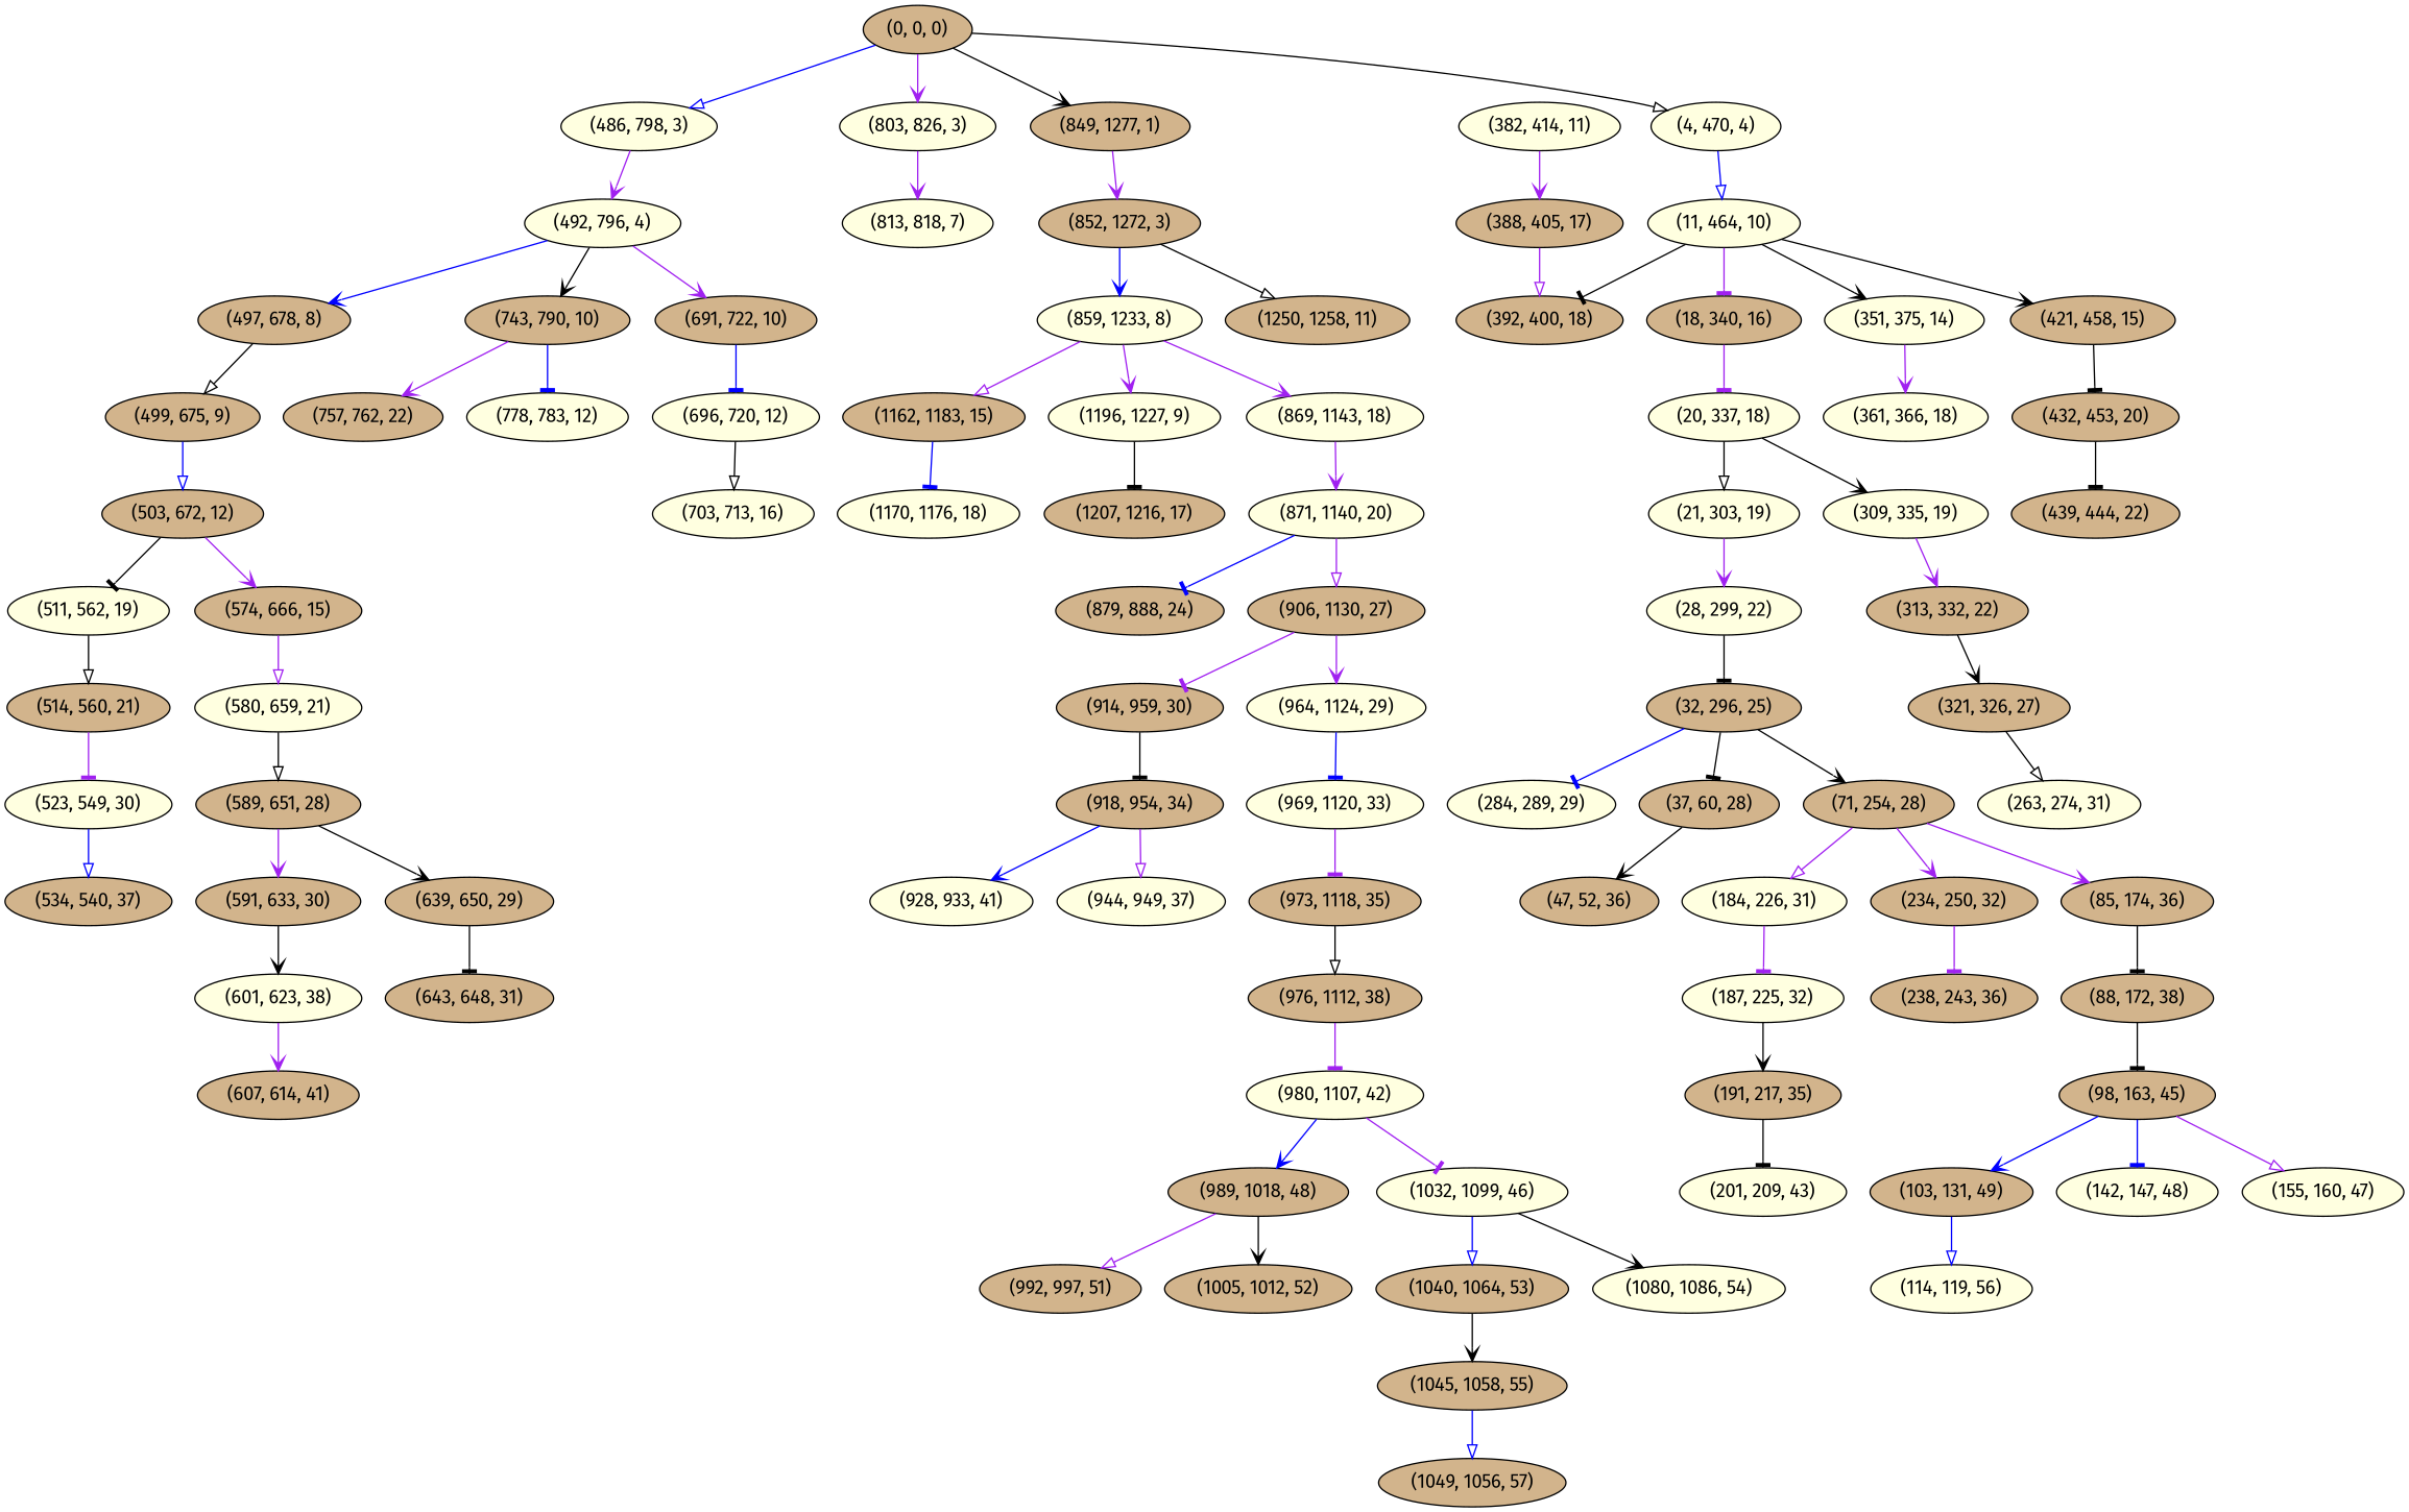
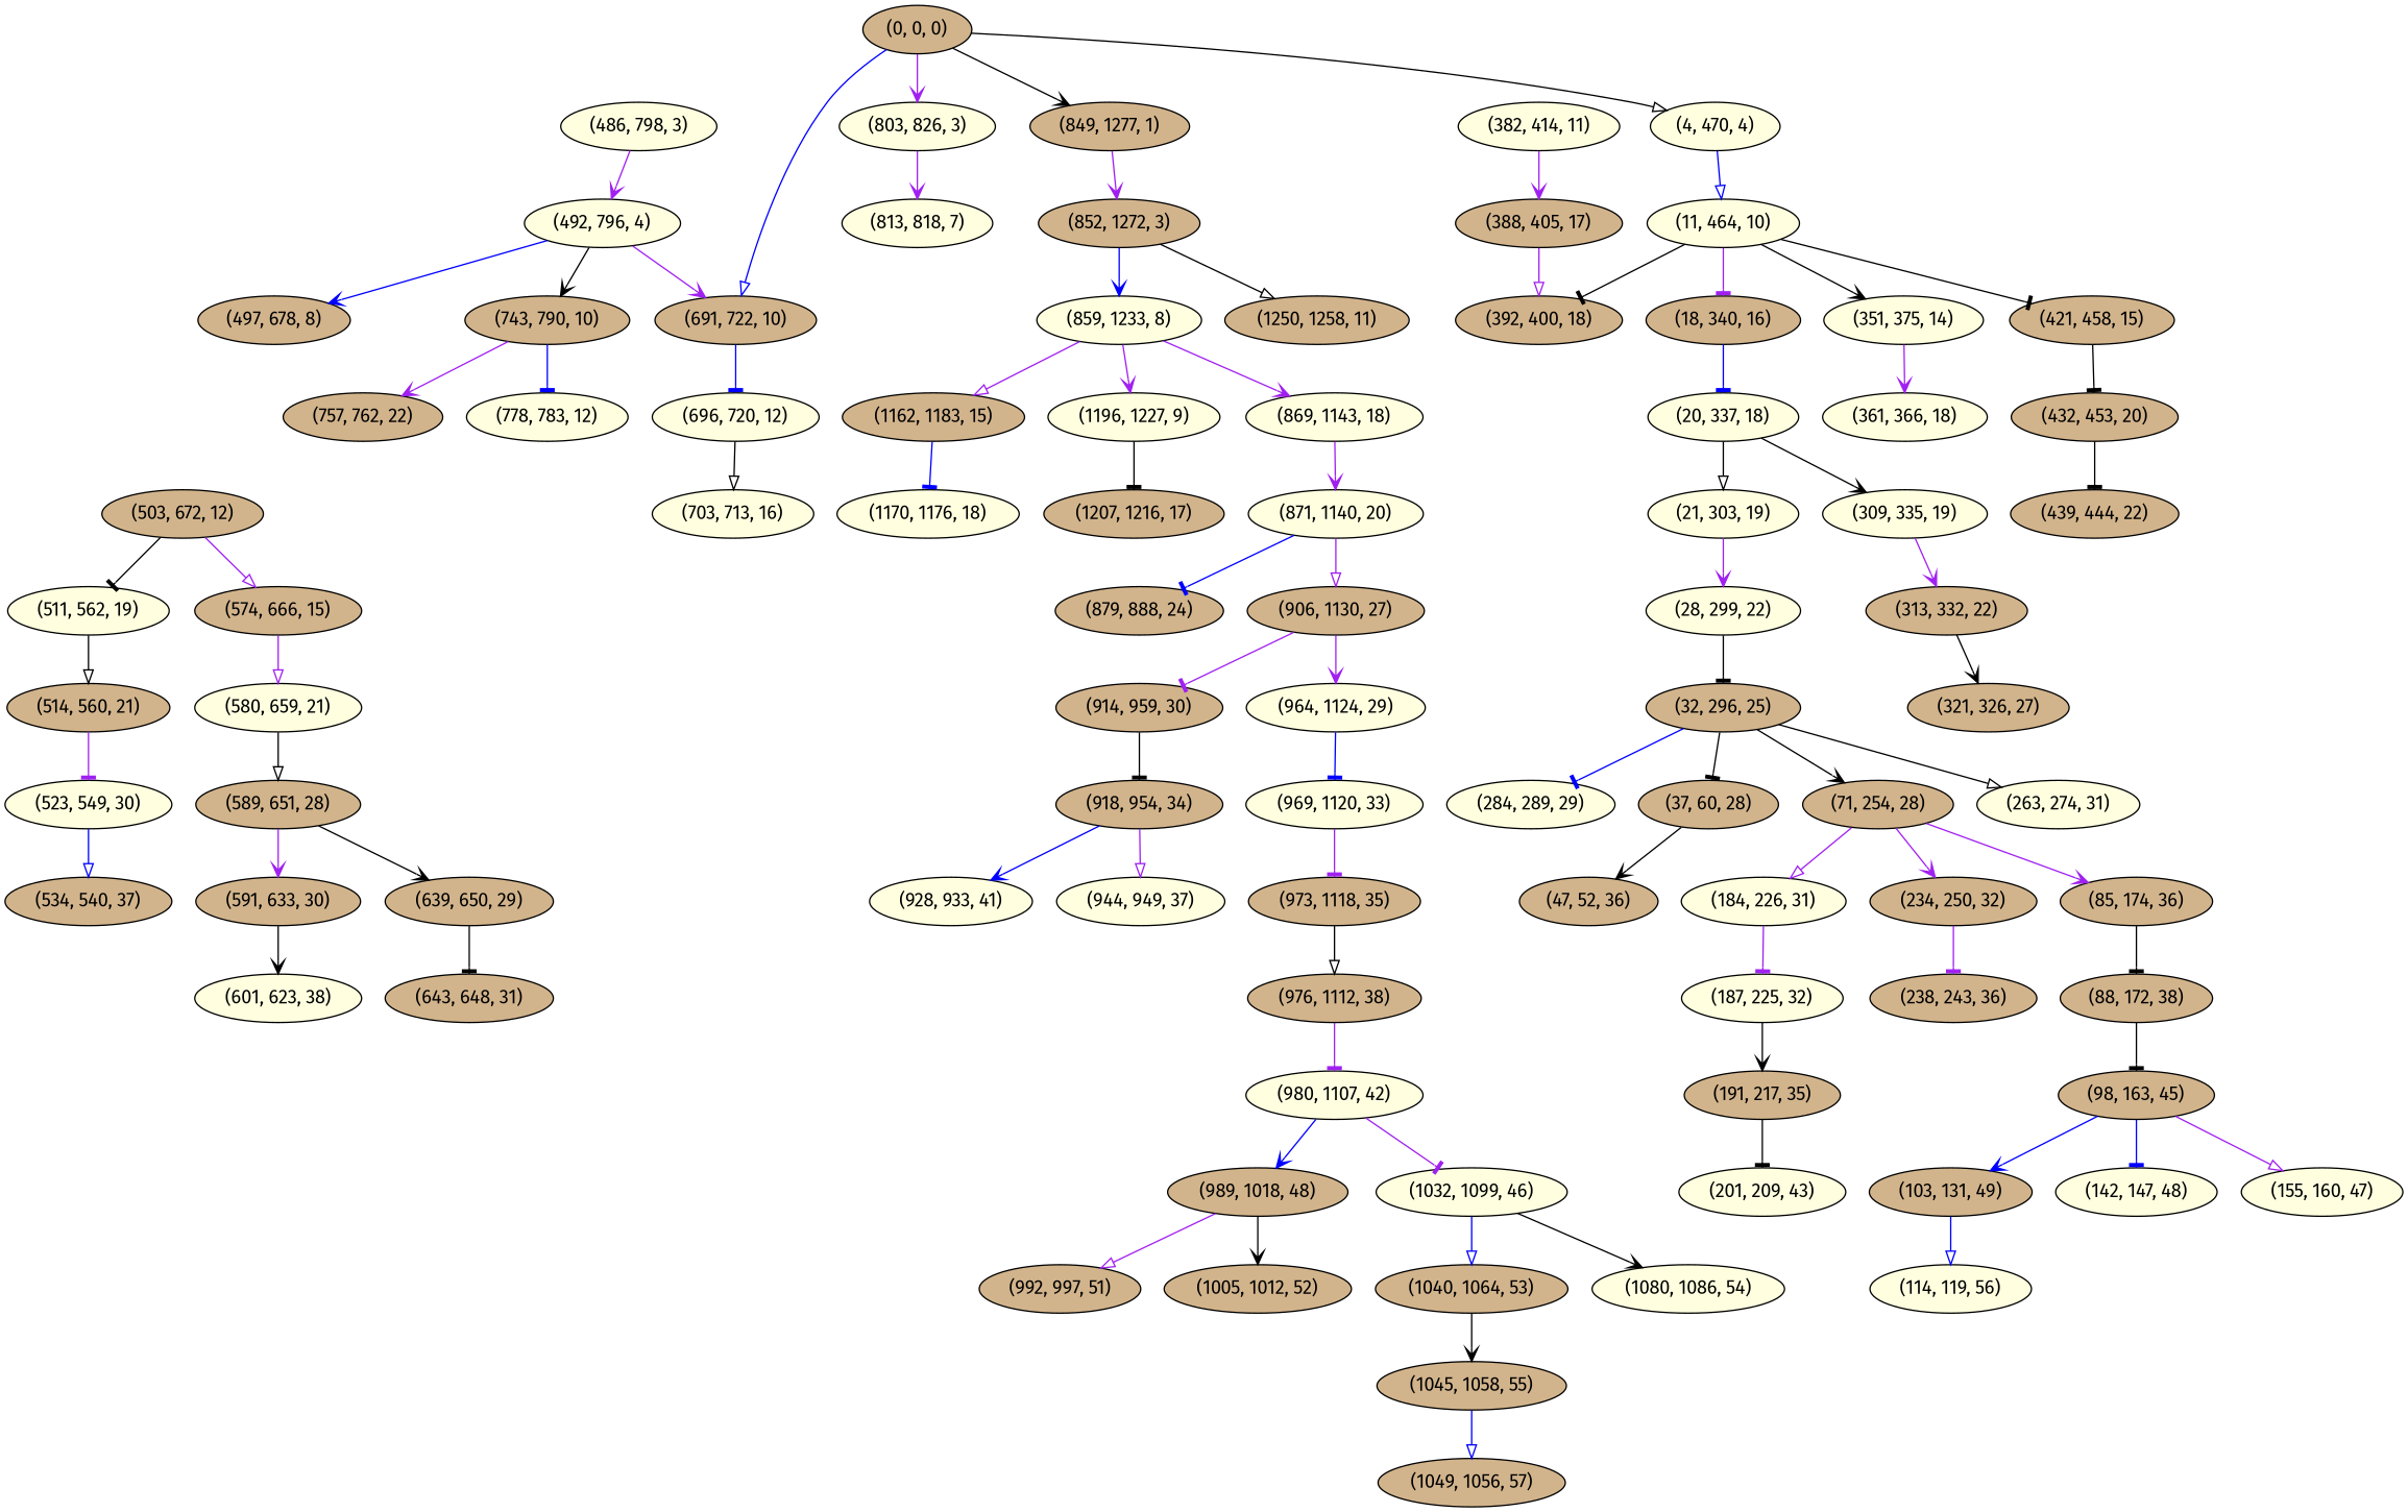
  digraph {
    fontname="Fira Sans"
    node [fillcolor=tan fontname="Fira Sans" style=filled]
    edge [arrowhead=vee color=purple fontname="Fira Sans"]
    "(4, 470, 4)" [fillcolor=lightyellow]
    "(0, 0, 0)"
    n3 [fillcolor=lightyellow label="(486, 798, 3)"]
    "(803, 826, 3)" [fillcolor=lightyellow]
    "(849, 1277, 1)"
    "(11, 464, 10)" [fillcolor=lightyellow]
    "(492, 796, 4)" [fillcolor=lightyellow]
    "(813, 818, 7)" [fillcolor=lightyellow]
    "(852, 1272, 3)"
    "(18, 340, 16)"
    "(351, 375, 14)" [fillcolor=lightyellow]
    "(421, 458, 15)"
    "(392, 400, 18)"
    "(20, 337, 18)" [fillcolor=lightyellow]
    "(361, 366, 18)" [fillcolor=lightyellow]
    "(382, 414, 11)" [fillcolor=lightyellow]
    "(388, 405, 17)"
    "(432, 453, 20)"
    "(21, 303, 19)" [fillcolor=lightyellow]
    "(309, 335, 19)" [fillcolor=lightyellow]
    "(28, 299, 22)" [fillcolor=lightyellow]
    "(313, 332, 22)"
    "(32, 296, 25)"
    "(37, 60, 28)"
    "(71, 254, 28)"
    "(263, 274, 31)" [fillcolor=lightyellow]
    "(284, 289, 29)" [fillcolor=lightyellow]
    "(47, 52, 36)"
    "(85, 174, 36)"
    "(184, 226, 31)" [fillcolor=lightyellow]
    "(234, 250, 32)"
    "(88, 172, 38)"
    "(187, 225, 32)" [fillcolor=lightyellow]
    "(238, 243, 36)"
    "(98, 163, 45)"
    "(103, 131, 49)"
    "(142, 147, 48)" [fillcolor=lightyellow]
    "(155, 160, 47)" [fillcolor=lightyellow]
    "(114, 119, 56)" [fillcolor=lightyellow]
    "(191, 217, 35)"
    "(201, 209, 43)" [fillcolor=lightyellow]
    "(321, 326, 27)"
    "(439, 444, 22)"
    "(497, 678, 8)"
    "(691, 722, 10)"
    "(743, 790, 10)"
-   "(499, 675, 9)"
    "(696, 720, 12)" [fillcolor=lightyellow]
    "(757, 762, 22)"
    "(778, 783, 12)" [fillcolor=lightyellow]
    "(503, 672, 12)"
    "(511, 562, 19)" [fillcolor=lightyellow]
    "(574, 666, 15)"
    "(514, 560, 21)"
    "(580, 659, 21)" [fillcolor=lightyellow]
    "(523, 549, 30)" [fillcolor=lightyellow]
    "(534, 540, 37)"
    "(589, 651, 28)"
    "(591, 633, 30)"
    "(639, 650, 29)"
    "(601, 623, 38)" [fillcolor=lightyellow]
    "(643, 648, 31)"
-   "(607, 614, 41)"
    "(703, 713, 16)" [fillcolor=lightyellow]
    "(859, 1233, 8)" [fillcolor=lightyellow]
    "(1250, 1258, 11)"
    "(869, 1143, 18)" [fillcolor=lightyellow]
    "(1162, 1183, 15)"
    "(1196, 1227, 9)" [fillcolor=lightyellow]
    "(871, 1140, 20)" [fillcolor=lightyellow]
    "(1170, 1176, 18)" [fillcolor=lightyellow]
    "(1207, 1216, 17)"
    "(879, 888, 24)"
    "(906, 1130, 27)"
    "(914, 959, 30)"
    "(964, 1124, 29)" [fillcolor=lightyellow]
    "(918, 954, 34)"
    "(969, 1120, 33)" [fillcolor=lightyellow]
    "(928, 933, 41)" [fillcolor=lightyellow]
    "(944, 949, 37)" [fillcolor=lightyellow]
    "(973, 1118, 35)"
    "(976, 1112, 38)"
    "(980, 1107, 42)" [fillcolor=lightyellow]
    "(989, 1018, 48)"
    "(1032, 1099, 46)" [fillcolor=lightyellow]
    "(992, 997, 51)"
    "(1005, 1012, 52)"
    "(1040, 1064, 53)"
    "(1080, 1086, 54)" [fillcolor=lightyellow]
    "(1045, 1058, 55)"
    "(1049, 1056, 57)"
    "(4, 470, 4)" -> "(11, 464, 10)" [arrowhead=onormal color=blue]
    "(0, 0, 0)" -> "(4, 470, 4)" [arrowhead=onormal color=black]
-   "(0, 0, 0)" -> n3 [arrowhead=onormal color=blue]
+   "(0, 0, 0)" -> "(691, 722, 10)" [arrowhead=onormal color=blue]
    "(0, 0, 0)" -> "(803, 826, 3)"
    "(0, 0, 0)" -> "(849, 1277, 1)" [color=black]
    n3 -> "(492, 796, 4)"
    "(803, 826, 3)" -> "(813, 818, 7)"
    "(849, 1277, 1)" -> "(852, 1272, 3)"
    "(11, 464, 10)" -> "(18, 340, 16)" [arrowhead=tee]
    "(11, 464, 10)" -> "(351, 375, 14)" [color=black]
-   "(11, 464, 10)" -> "(421, 458, 15)" [color=black]
+   "(11, 464, 10)" -> "(421, 458, 15)" [arrowhead=tee color=black]
    "(11, 464, 10)" -> "(392, 400, 18)" [arrowhead=tee color=black]
    "(492, 796, 4)" -> "(497, 678, 8)" [color=blue]
    "(492, 796, 4)" -> "(691, 722, 10)"
    "(492, 796, 4)" -> "(743, 790, 10)" [color=black]
    "(852, 1272, 3)" -> "(859, 1233, 8)" [color=blue]
    "(852, 1272, 3)" -> "(1250, 1258, 11)" [arrowhead=onormal color=black]
-   "(18, 340, 16)" -> "(20, 337, 18)" [arrowhead=tee]
+   "(18, 340, 16)" -> "(20, 337, 18)" [arrowhead=tee color=blue]
    "(351, 375, 14)" -> "(361, 366, 18)"
    "(421, 458, 15)" -> "(432, 453, 20)" [arrowhead=tee color=black]
    "(20, 337, 18)" -> "(21, 303, 19)" [arrowhead=onormal color=black]
    "(20, 337, 18)" -> "(309, 335, 19)" [color=black]
    "(382, 414, 11)" -> "(388, 405, 17)"
    "(388, 405, 17)" -> "(392, 400, 18)" [arrowhead=onormal]
    "(432, 453, 20)" -> "(439, 444, 22)" [arrowhead=tee color=black]
    "(21, 303, 19)" -> "(28, 299, 22)"
    "(309, 335, 19)" -> "(313, 332, 22)"
    "(28, 299, 22)" -> "(32, 296, 25)" [arrowhead=tee color=black]
    "(313, 332, 22)" -> "(321, 326, 27)" [color=black]
    "(32, 296, 25)" -> "(37, 60, 28)" [arrowhead=tee color=black]
    "(32, 296, 25)" -> "(71, 254, 28)" [color=black]
-   "(321, 326, 27)" -> "(263, 274, 31)" [arrowhead=onormal color=black]
+   "(32, 296, 25)" -> "(263, 274, 31)" [arrowhead=onormal color=black]
    "(32, 296, 25)" -> "(284, 289, 29)" [arrowhead=tee color=blue]
    "(37, 60, 28)" -> "(47, 52, 36)" [color=black]
    "(71, 254, 28)" -> "(85, 174, 36)"
    "(71, 254, 28)" -> "(184, 226, 31)" [arrowhead=onormal]
    "(71, 254, 28)" -> "(234, 250, 32)"
    "(85, 174, 36)" -> "(88, 172, 38)" [arrowhead=tee color=black]
    "(184, 226, 31)" -> "(187, 225, 32)" [arrowhead=tee]
    "(234, 250, 32)" -> "(238, 243, 36)" [arrowhead=tee]
    "(88, 172, 38)" -> "(98, 163, 45)" [arrowhead=tee color=black]
    "(187, 225, 32)" -> "(191, 217, 35)" [color=black]
    "(98, 163, 45)" -> "(103, 131, 49)" [color=blue]
    "(98, 163, 45)" -> "(142, 147, 48)" [arrowhead=tee color=blue]
    "(98, 163, 45)" -> "(155, 160, 47)" [arrowhead=onormal]
    "(103, 131, 49)" -> "(114, 119, 56)" [arrowhead=onormal color=blue]
    "(191, 217, 35)" -> "(201, 209, 43)" [arrowhead=tee color=black]
-   "(497, 678, 8)" -> "(499, 675, 9)" [arrowhead=onormal color=black]
    "(691, 722, 10)" -> "(696, 720, 12)" [arrowhead=tee color=blue]
    "(743, 790, 10)" -> "(757, 762, 22)"
    "(743, 790, 10)" -> "(778, 783, 12)" [arrowhead=tee color=blue]
-   "(499, 675, 9)" -> "(503, 672, 12)" [arrowhead=onormal color=blue]
    "(696, 720, 12)" -> "(703, 713, 16)" [arrowhead=onormal color=black]
    "(503, 672, 12)" -> "(511, 562, 19)" [arrowhead=tee color=black]
-   "(503, 672, 12)" -> "(574, 666, 15)"
+   "(503, 672, 12)" -> "(574, 666, 15)" [arrowhead=onormal]
    "(511, 562, 19)" -> "(514, 560, 21)" [arrowhead=onormal color=black]
    "(574, 666, 15)" -> "(580, 659, 21)" [arrowhead=onormal]
    "(514, 560, 21)" -> "(523, 549, 30)" [arrowhead=tee]
    "(580, 659, 21)" -> "(589, 651, 28)" [arrowhead=onormal color=black]
    "(523, 549, 30)" -> "(534, 540, 37)" [arrowhead=onormal color=blue]
    "(589, 651, 28)" -> "(591, 633, 30)"
    "(589, 651, 28)" -> "(639, 650, 29)" [color=black]
    "(591, 633, 30)" -> "(601, 623, 38)" [color=black]
    "(639, 650, 29)" -> "(643, 648, 31)" [arrowhead=tee color=black]
-   "(601, 623, 38)" -> "(607, 614, 41)"
    "(859, 1233, 8)" -> "(869, 1143, 18)"
    "(859, 1233, 8)" -> "(1162, 1183, 15)" [arrowhead=onormal]
    "(859, 1233, 8)" -> "(1196, 1227, 9)"
    "(869, 1143, 18)" -> "(871, 1140, 20)"
    "(1162, 1183, 15)" -> "(1170, 1176, 18)" [arrowhead=tee color=blue]
    "(1196, 1227, 9)" -> "(1207, 1216, 17)" [arrowhead=tee color=black]
    "(871, 1140, 20)" -> "(879, 888, 24)" [arrowhead=tee color=blue]
    "(871, 1140, 20)" -> "(906, 1130, 27)" [arrowhead=onormal]
    "(906, 1130, 27)" -> "(914, 959, 30)" [arrowhead=tee]
    "(906, 1130, 27)" -> "(964, 1124, 29)"
    "(914, 959, 30)" -> "(918, 954, 34)" [arrowhead=tee color=black]
    "(964, 1124, 29)" -> "(969, 1120, 33)" [arrowhead=tee color=blue]
    "(918, 954, 34)" -> "(928, 933, 41)" [color=blue]
    "(918, 954, 34)" -> "(944, 949, 37)" [arrowhead=onormal]
    "(969, 1120, 33)" -> "(973, 1118, 35)" [arrowhead=tee]
    "(973, 1118, 35)" -> "(976, 1112, 38)" [arrowhead=onormal color=black]
    "(976, 1112, 38)" -> "(980, 1107, 42)" [arrowhead=tee]
    "(980, 1107, 42)" -> "(989, 1018, 48)" [color=blue]
    "(980, 1107, 42)" -> "(1032, 1099, 46)" [arrowhead=tee]
    "(989, 1018, 48)" -> "(992, 997, 51)" [arrowhead=onormal]
    "(989, 1018, 48)" -> "(1005, 1012, 52)" [color=black]
    "(1032, 1099, 46)" -> "(1040, 1064, 53)" [arrowhead=onormal color=blue]
    "(1032, 1099, 46)" -> "(1080, 1086, 54)" [color=black]
    "(1040, 1064, 53)" -> "(1045, 1058, 55)" [color=black]
    "(1045, 1058, 55)" -> "(1049, 1056, 57)" [arrowhead=onormal color=blue]
  }
